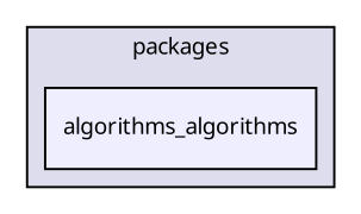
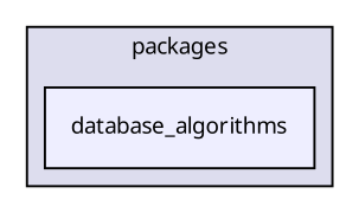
  digraph {
    compound=true
-   n1 [fillcolor="#eeeeff" fontname="FreeSans.ttf" fontsize=10 label=algorithms_algorithms pencolor=black shape=box style=filled]
+   n1 [fillcolor="#eeeeff" fontname="FreeSans.ttf" fontsize=10 label=database_algorithms pencolor=black shape=box style=filled]
    subgraph cluster_1 {
      bgcolor="#ddddee"
      fontname="FreeSans.ttf"
      fontsize=10
      label=packages
      pencolor=black
      n1
    }
  }
